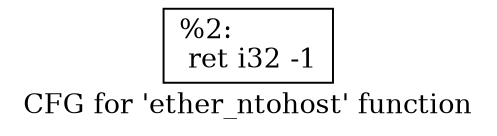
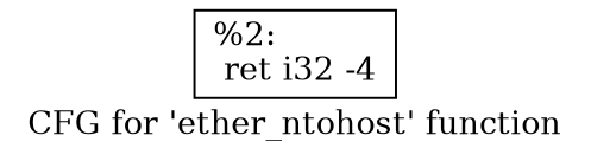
  digraph {
    label="CFG for 'ether_ntohost' function"
-   n1 [label="{%2:\l  ret i32 -1\l}" shape=record]
+   n1 [label="{%2:\l  ret i32 -4\l}" shape=record]
  }
